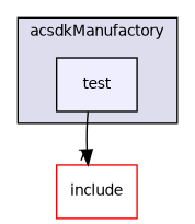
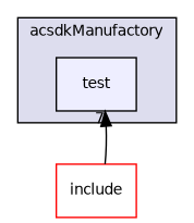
  digraph {
    compound=true
    node [fontname=Helvetica fontsize=10 shape=box style=filled]
    n1 [fillcolor="#eeeeff" label=test pencolor=black]
    n2 [color=red fillcolor=white label=include]
    subgraph cluster_1 {
      bgcolor="#ddddee"
      fontname=Helvetica
      fontsize=10
      label=acsdkManufactory
      pencolor=black
      n1
    }
-   n1 -> n2 [headlabel=7 labeldistance=1.5 labelfontname=Helvetica labelfontsize=10]
+   n2 -> n1 [headlabel=7 labeldistance=1.5 labelfontname=Helvetica labelfontsize=10]
  }
